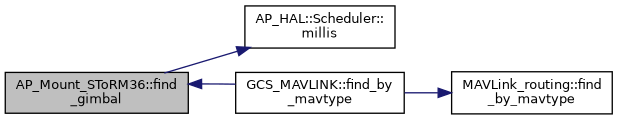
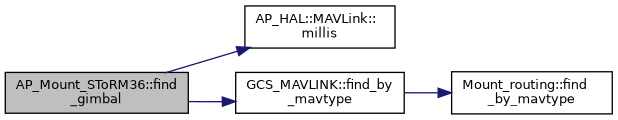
  digraph {
    rankdir=LR
    node [color=black fillcolor=white fontname=Helvetica fontsize=10 shape=record style=filled]
    edge [color=midnightblue fontname=Helvetica fontsize=10 labelfontname=Helvetica labelfontsize=10 style=solid]
    n1 [fillcolor=grey75 fontcolor=black height=0.2 label="AP_Mount_SToRM36::find\l_gimbal" width=0.4]
-   n2 [height=0.2 label="AP_HAL::Scheduler::\lmillis" width=0.4]
+   n2 [height=0.2 label="AP_HAL::MAVLink::\lmillis" width=0.4]
    n3 [height=0.2 label="GCS_MAVLINK::find_by\l_mavtype" width=0.4]
-   n4 [height=0.2 label="MAVLink_routing::find\l_by_mavtype" width=0.4]
+   n4 [height=0.2 label="Mount_routing::find\l_by_mavtype" width=0.4]
    n1 -> n2
-   n3 -> n1
+   n1 -> n3
    n3 -> n4
  }
